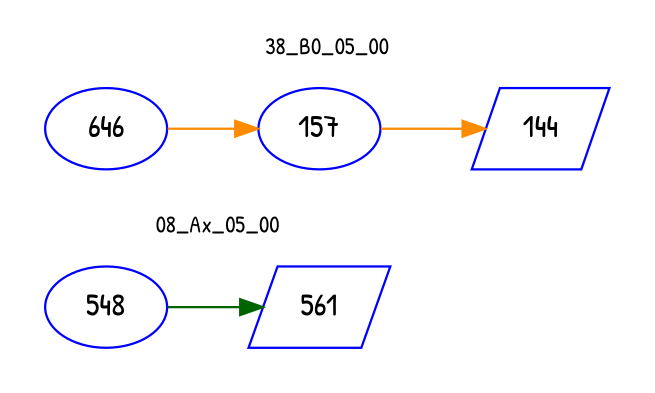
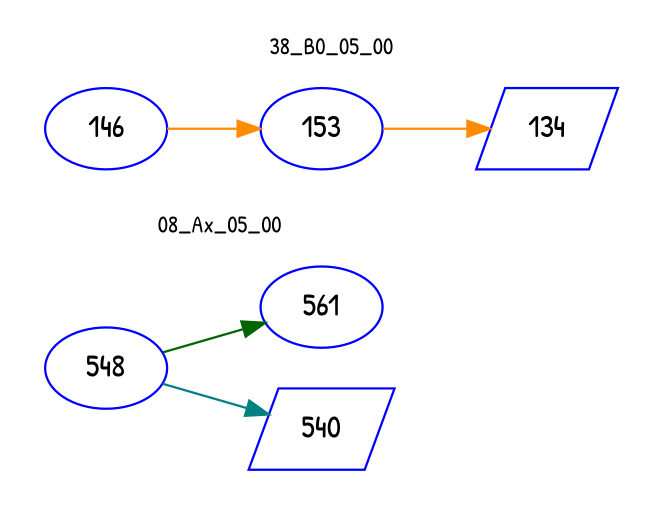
  digraph {
    fontname="Patrick Hand"
    rankdir=LR
    node [color=blue fontname="Patrick Hand" shape=ellipse]
    edge [color=darkorange fontname="Patrick Hand"]
    n1 [label=548]
-   n3 [label=561 shape=parallelogram]
-   n4 [label=646]
-   n5 [label=144 shape=parallelogram]
-   n6 [label=157]
+   n2 [label=540 shape=parallelogram]
+   n3 [label=561]
+   n4 [label=146]
+   n5 [label=134 shape=parallelogram]
+   n6 [label=153]
    subgraph cluster_1 {
      color=white
      fontsize=10
      label="08_Ax_05_00"
      n1
+     n2
      n3
    }
    subgraph cluster_2 {
      color=white
      fontsize=10
      label="38_B0_05_00"
      n4
      n5
      n6
    }
+   n1 -> n2 [color=teal]
    n1 -> n3 [color=darkgreen]
    n4 -> n6
    n6 -> n5
  }
